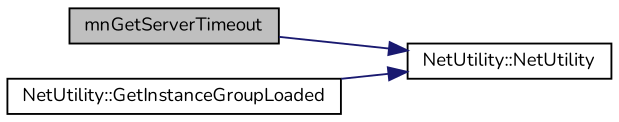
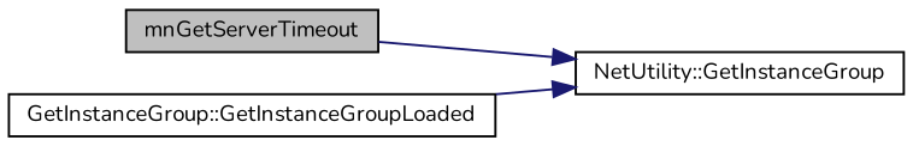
  digraph {
    fontname=Nunito
    rankdir=LR
    node [color=black fillcolor=white fontname=Nunito fontsize=10 shape=record style=filled]
    edge [color=midnightblue fontname=Nunito fontsize=10 labelfontname=FreeSans labelfontsize=10 style=solid]
    n1 [fillcolor=grey75 fontcolor=black height=0.2 label=mnGetServerTimeout width=0.4]
-   n2 [height=0.2 label="NetUtility::NetUtility" width=0.4]
-   n3 [height=0.2 label="NetUtility::GetInstanceGroupLoaded" width=0.4]
+   n2 [height=0.2 label="NetUtility::GetInstanceGroup" width=0.4]
+   n3 [height=0.2 label="GetInstanceGroup::GetInstanceGroupLoaded" width=0.4]
    n1 -> n2
    n3 -> n2
  }
